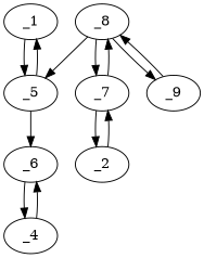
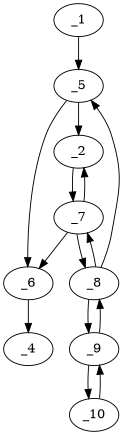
  digraph {
    fontname="DejaVu Serif"
    node [fontname="DejaVu Serif" y=98.000000]
    edge [fontname="DejaVu Serif"]
    _1 [x=185.000000]
    _5 [x=190.000000 y=114.000000]
    _6 [x=187.000000 y=130.000000]
    _4 [x=186.000000 y=148.000000]
    _2 [x=127.000000 y=106.000000]
    _7 [x=115.000000]
    _8 [x=101.000000 y=107.000000]
    _9 [x=89.000000 y=117.000000]
+   _10 [x=80.000000 y=131.000000]
    _1 -> _5 [angle=1.267911 orient=0.954480]
-   _5 -> _1 [angle=-1.873681 orient=-0.954480]
+   _5 -> _2 [angle=-1.873681 orient=-0.954480]
    _5 -> _6 [angle=1.756144 orient=0.982872]
    _6 -> _4 [angle=1.626295 orient=0.998460]
-   _4 -> _6 [angle=-1.515298 orient=-0.998460]
+   _7 -> _6 [angle=-1.515298 orient=-0.998460]
    _2 -> _7 [angle=-2.553590 orient=-0.554700]
    _7 -> _2 [angle=0.588003 orient=0.554700]
    _7 -> _8 [angle=2.570255 orient=0.540758]
    _8 -> _5 [angle=-1.385448 orient=-0.982872]
    _8 -> _7 [angle=-0.571337 orient=-0.540758]
    _8 -> _9 [angle=2.446854 orient=0.640184]
    _9 -> _8 [angle=-0.694738 orient=-0.640184]
+   _9 -> _10 [angle=2.142134 orient=0.841178]
+   _10 -> _9 [angle=-0.999459 orient=-0.841178]
  }
